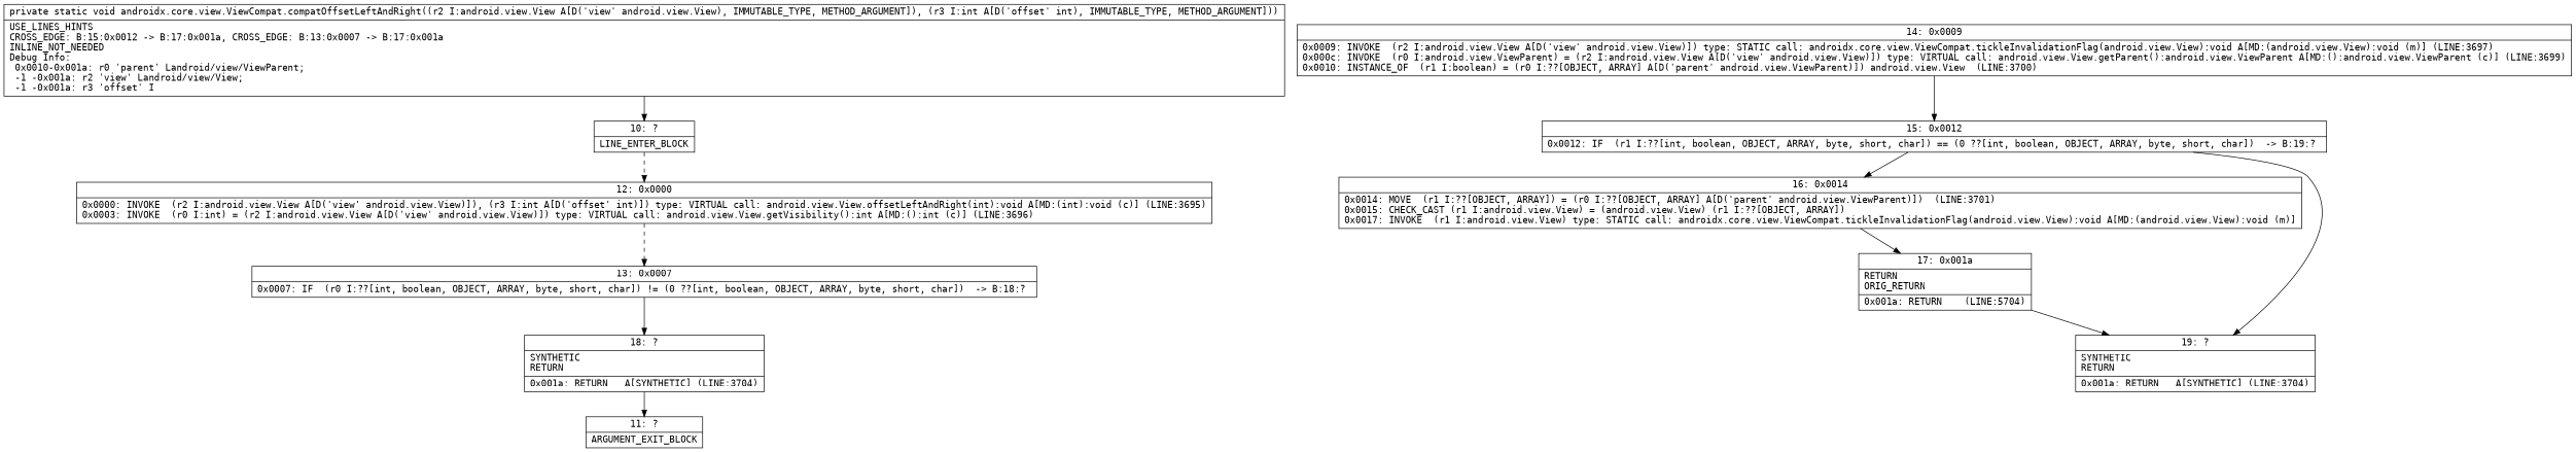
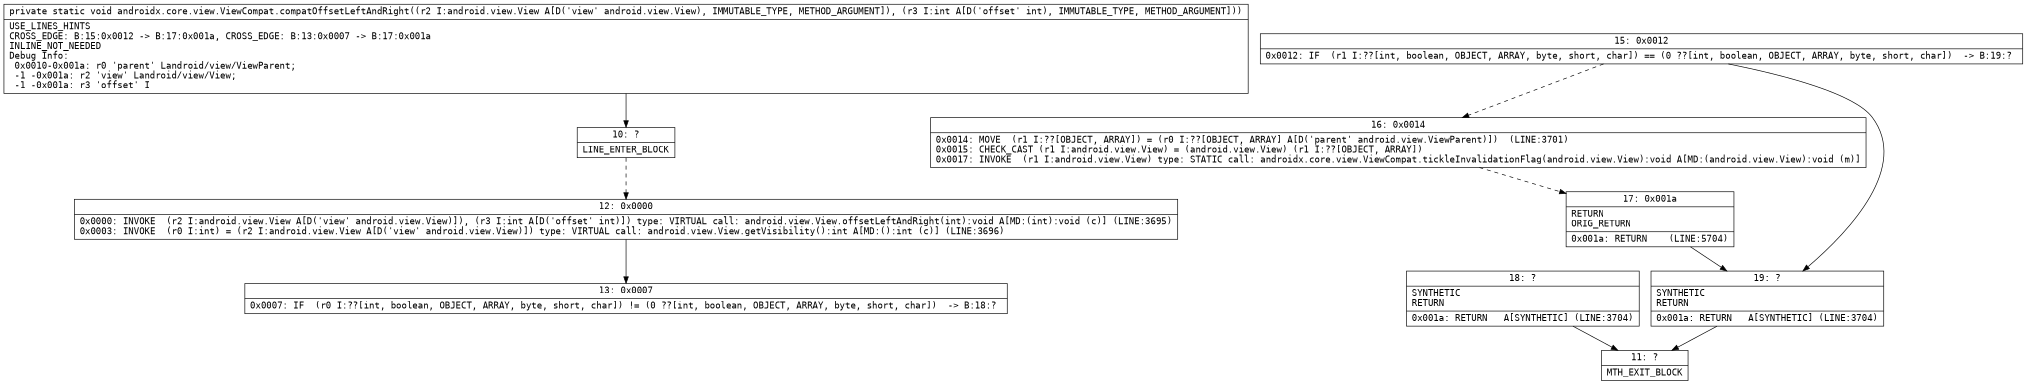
  digraph {
    fontname="DejaVu Sans Mono"
    node [fontname="DejaVu Sans Mono" shape=record]
    edge [fontname="DejaVu Sans Mono"]
    n1 [label="{10\:\ ?|LINE_ENTER_BLOCK\l}"]
    n2 [label="{12\:\ 0x0000|0x0000: INVOKE  (r2 I:android.view.View A[D('view' android.view.View)]), (r3 I:int A[D('offset' int)]) type: VIRTUAL call: android.view.View.offsetLeftAndRight(int):void A[MD:(int):void (c)] (LINE:3695)\l0x0003: INVOKE  (r0 I:int) = (r2 I:android.view.View A[D('view' android.view.View)]) type: VIRTUAL call: android.view.View.getVisibility():int A[MD:():int (c)] (LINE:3696)\l}"]
    n3 [label="{13\:\ 0x0007|0x0007: IF  (r0 I:??[int, boolean, OBJECT, ARRAY, byte, short, char]) != (0 ??[int, boolean, OBJECT, ARRAY, byte, short, char])  \-\> B:18:? \l}"]
    n4 [label="{18\:\ ?|SYNTHETIC\lRETURN\l|0x001a: RETURN   A[SYNTHETIC] (LINE:3704)\l}"]
-   n5 [label="{14\:\ 0x0009|0x0009: INVOKE  (r2 I:android.view.View A[D('view' android.view.View)]) type: STATIC call: androidx.core.view.ViewCompat.tickleInvalidationFlag(android.view.View):void A[MD:(android.view.View):void (m)] (LINE:3697)\l0x000c: INVOKE  (r0 I:android.view.ViewParent) = (r2 I:android.view.View A[D('view' android.view.View)]) type: VIRTUAL call: android.view.View.getParent():android.view.ViewParent A[MD:():android.view.ViewParent (c)] (LINE:3699)\l0x0010: INSTANCE_OF  (r1 I:boolean) = (r0 I:??[OBJECT, ARRAY] A[D('parent' android.view.ViewParent)]) android.view.View  (LINE:3700)\l}"]
    n6 [label="{15\:\ 0x0012|0x0012: IF  (r1 I:??[int, boolean, OBJECT, ARRAY, byte, short, char]) == (0 ??[int, boolean, OBJECT, ARRAY, byte, short, char])  \-\> B:19:? \l}"]
-   n7 [label="{11\:\ ?|ARGUMENT_EXIT_BLOCK\l}"]
+   n7 [label="{11\:\ ?|MTH_EXIT_BLOCK\l}"]
    n8 [label="{16\:\ 0x0014|0x0014: MOVE  (r1 I:??[OBJECT, ARRAY]) = (r0 I:??[OBJECT, ARRAY] A[D('parent' android.view.ViewParent)])  (LINE:3701)\l0x0015: CHECK_CAST (r1 I:android.view.View) = (android.view.View) (r1 I:??[OBJECT, ARRAY]) \l0x0017: INVOKE  (r1 I:android.view.View) type: STATIC call: androidx.core.view.ViewCompat.tickleInvalidationFlag(android.view.View):void A[MD:(android.view.View):void (m)]\l}"]
    n9 [label="{19\:\ ?|SYNTHETIC\lRETURN\l|0x001a: RETURN   A[SYNTHETIC] (LINE:3704)\l}"]
    n10 [label="{17\:\ 0x001a|RETURN\lORIG_RETURN\l|0x001a: RETURN    (LINE:5704)\l}"]
    n11 [label="{private static void androidx.core.view.ViewCompat.compatOffsetLeftAndRight((r2 I:android.view.View A[D('view' android.view.View), IMMUTABLE_TYPE, METHOD_ARGUMENT]), (r3 I:int A[D('offset' int), IMMUTABLE_TYPE, METHOD_ARGUMENT]))  | USE_LINES_HINTS\lCROSS_EDGE: B:15:0x0012 \-\> B:17:0x001a, CROSS_EDGE: B:13:0x0007 \-\> B:17:0x001a\lINLINE_NOT_NEEDED\lDebug Info:\l  0x0010\-0x001a: r0 'parent' Landroid\/view\/ViewParent;\l  \-1 \-0x001a: r2 'view' Landroid\/view\/View;\l  \-1 \-0x001a: r3 'offset' I\l}"]
    n1 -> n2 [style=dashed]
-   n2 -> n3 [style=dashed]
-   n3 -> n4
+   n2 -> n3
    n4 -> n7
-   n5 -> n6
-   n6 -> n8 [style=solid]
+   n6 -> n8 [style=dashed]
    n6 -> n9
-   n8 -> n10
+   n8 -> n10 [style=dashed]
+   n9 -> n7
    n10 -> n9
    n11 -> n1
  }
